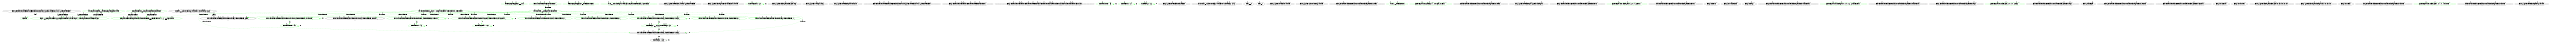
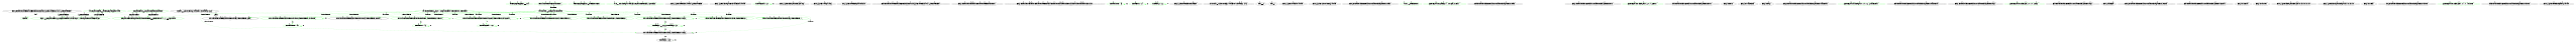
  digraph {
    node [cluster="Humanizer.DateHumanizeExtensions.Humanize(System.DateTime, bool, System.DateTime?)" span="0-0"]
    edge [color=green style=dashed]
    n1 [color=green community=0 label="dateToCompareAgainst == null" prediction=0 span="21-21"]
    n2 [label="Entry Humanizer.DateHumanizeExtensions.Humanize(System.DateTime, bool, System.DateTime?)" span="19-19"]
    n3 [color=green community=0 label="!utcDate" prediction=2 span="27-27"]
    n4 [color=green community=0 label="input <= comparisonBase && comparisonBase.Subtract(input) < TimeSpan.FromMilliseconds(500)" prediction=2 span="30-30"]
    n5 [color=green community=0 label="comparisonBase.Date.AddMonths(timeUnitTense == Tense.Future ? 1 : -1) == input.Date" prediction=2 span="59-59"]
    n6 [color=green community=0 label="dateToCompareAgainst = DateTime.UtcNow" prediction=1 span="22-22"]
    n7 [color=green community=0 label="var formatter = Configurator.Formatter" prediction=2 span="24-24"]
    n8 [color=green community=0 label="return formatter.DateHumanize(TimeUnit.Second, timeUnitTense, ts.Seconds);" prediction=2 span="37-37"]
    n9 [color=green community=0 label="return formatter.DateHumanize(TimeUnit.Minute, timeUnitTense, 1);" prediction=2 span="40-40"]
    n10 [color=green community=0 label="return formatter.DateHumanize(TimeUnit.Minute, timeUnitTense, ts.Minutes);" prediction=2 span="43-43"]
    n11 [color=green community=0 label="return formatter.DateHumanize(TimeUnit.Hour, timeUnitTense, 1);" prediction=2 span="46-46"]
    n12 [color=green community=0 label="return formatter.DateHumanize(TimeUnit.Hour, timeUnitTense, ts.Hours);" prediction=2 span="49-49"]
    n13 [color=green community=0 label="return formatter.DateHumanize(TimeUnit.Day, timeUnitTense, 1);" prediction=2 span="52-52"]
    n14 [color=green community=0 label="return formatter.DateHumanize(TimeUnit.Day, timeUnitTense, ts.Days);" prediction=2 span="55-55"]
    n15 [color=green community=0 label="return formatter.DateHumanize(TimeUnit.Month, timeUnitTense, 1);" prediction=2 span="60-60"]
    n16 [label="return formatter.DateHumanize(TimeUnit.Day, timeUnitTense, ts.Days);" span="62-62"]
    n17 [label="return formatter.DateHumanize(TimeUnit.Month, timeUnitTense, months);" span="68-68"]
    n18 [label="return formatter.DateHumanize(TimeUnit.Year, timeUnitTense, years);" span="73-73"]
    n19 [color=green community=0 label="return formatter.DateHumanize_Now();" prediction=2 span="31-31"]
    n20 [color=green community=0 label="ts.TotalSeconds < 120" prediction=2 span="39-39"]
    n21 [color=green community=0 label="ts.TotalMinutes < 90" prediction=2 span="45-45"]
    n22 [color=green community=0 label="ts.TotalHours < 48" prediction=2 span="51-51"]
    n23 [color=green community=0 label="ts.TotalDays >= 28 && ts.TotalDays < 30" prediction=2 span="57-57"]
    n24 [label="ts.TotalDays < 345" span="65-65"]
    n25 [color=green community=0 label="var comparisonBase = dateToCompareAgainst.Value" prediction=2 span="25-25"]
    n26 [color=green community=0 label="comparisonBase = comparisonBase.ToLocalTime()" prediction=2 span="28-28"]
    n27 [color=green community=0 label="var timeUnitTense = input > comparisonBase ? Tense.Future : Tense.Past" prediction=2 span="33-33"]
    n28 [color=green community=0 label="var ts = new TimeSpan(Math.Abs(comparisonBase.Ticks - input.Ticks))" prediction=8 span="34-34"]
    n29 [cluster="System.DateTime.Subtract(System.DateTime)" label="Entry System.DateTime.Subtract(System.DateTime)"]
    n30 [cluster="System.TimeSpan.FromMilliseconds(double)" label="Entry System.TimeSpan.FromMilliseconds(double)"]
    n31 [color=green community=0 label="ts.TotalSeconds < 60" prediction=19 span="36-36"]
    n32 [cluster="System.TimeSpan.TimeSpan(long)" label="Entry System.TimeSpan.TimeSpan(long)"]
    n33 [cluster="System.Math.Abs(long)" label="Entry System.Math.Abs(long)"]
    n34 [cluster="System.DateTime.AddMonths(int)" label="Entry System.DateTime.AddMonths(int)"]
    n35 [label="Exit Humanizer.DateHumanizeExtensions.Humanize(System.DateTime, bool, System.DateTime?)" span="19-19"]
    n36 [cluster="Humanizer.Localisation.IFormatter.DateHumanize_Now()" label="Entry Humanizer.Localisation.IFormatter.DateHumanize_Now()" span="9-9"]
    n37 [cluster="Humanizer.Localisation.IFormatter.DateHumanize(Humanizer.Localisation.TimeUnit, Humanizer.Localisation.Tense, int)" label="Entry Humanizer.Localisation.IFormatter.DateHumanize(Humanizer.Localisation.TimeUnit, Humanizer.Localisation.Tense, int)" span="10-10"]
    n38 [color=green community=0 label="ts.TotalMinutes < 45" prediction=22 span="42-42"]
    n39 [color=green community=0 label="ts.TotalHours < 24" prediction=24 span="48-48"]
    n40 [color=green community=0 label="ts.TotalDays < 28" prediction=26 span="54-54"]
    n41 [cluster="System.DateTime.ToLocalTime()" label="Entry System.DateTime.ToLocalTime()"]
    n42 [label="int months = Convert.ToInt32(Math.Floor(ts.TotalDays / 29.5))" span="67-67"]
    n43 [label="int years = Convert.ToInt32(Math.Floor(ts.TotalDays / 365))" span="71-71"]
    n44 [label="years == 0" span="72-72"]
    n45 [label="years = 1" span="72-72"]
    n46 [cluster="System.Math.Floor(double)" label="Entry System.Math.Floor(double)"]
    n47 [cluster="System.Convert.ToInt32(double)" label="Entry System.Convert.ToInt32(double)"]
    n48 [cluster="Humanizer.Tests.Extensions.NumberToTimeSpanTests.Weeks()" file="NumberToTimeSpanTests.cs" label="Entry Humanizer.Tests.Extensions.NumberToTimeSpanTests.Weeks()" span="8-8"]
    n49 [cluster="Humanizer.Tests.Extensions.NumberToTimeSpanTests.Weeks()" color=green community=0 file="NumberToTimeSpanTests.cs" label="var now = DateTime.Now" prediction=27 span="10-10"]
    n50 [cluster="Humanizer.Tests.Extensions.NumberToTimeSpanTests.Weeks()" color=green community=0 file="NumberToTimeSpanTests.cs" label="Assert.Equal(now.AddDays(14), now.Add(2.Weeks()))" prediction=28 span="11-11"]
    n51 [cluster="Humanizer.Tests.Extensions.NumberToTimeSpanTests.Weeks()" file="NumberToTimeSpanTests.cs" label="Exit Humanizer.Tests.Extensions.NumberToTimeSpanTests.Weeks()" span="8-8"]
-   n52 [cluster="System.DateTime.Add(System.TimeSpan)" file="NumberToTimeSpanTests.cs" label="Entry System.DateTime.Add(System.TimeSpan)"]
    n53 [cluster="Humanizer.Tests.Extensions.NumberToTimeSpanTests.Hours()" file="NumberToTimeSpanTests.cs" label="Entry Humanizer.Tests.Extensions.NumberToTimeSpanTests.Hours()" span="21-21"]
    n54 [cluster="Humanizer.Tests.Extensions.NumberToTimeSpanTests.Hours()" color=green community=0 file="NumberToTimeSpanTests.cs" label="Assert.Equal(new TimeSpan(0, 3, 0, 0), 3.Hours())" prediction=29 span="23-23"]
    n55 [cluster="Humanizer.Tests.Extensions.NumberToTimeSpanTests.Hours()" file="NumberToTimeSpanTests.cs" label="Exit Humanizer.Tests.Extensions.NumberToTimeSpanTests.Hours()" span="21-21"]
    n56 [cluster="int.Hours()" file="NumberToTimeSpanTests.cs" label="Entry int.Hours()" span="25-25"]
    n57 [cluster="int.Milliseconds()" file="NumberToTimeSpanTests.cs" label="Entry int.Milliseconds()" span="55-55"]
    n58 [cluster="int.Days()" file="NumberToTimeSpanTests.cs" label="Entry int.Days()" span="15-15"]
    n59 [cluster="Humanizer.Tests.Extensions.NumberToTimeSpanTests.Milliseconds()" file="NumberToTimeSpanTests.cs" label="Entry Humanizer.Tests.Extensions.NumberToTimeSpanTests.Milliseconds()" span="39-39"]
    n60 [cluster="Humanizer.Tests.Extensions.NumberToTimeSpanTests.Milliseconds()" color=green community=0 file="NumberToTimeSpanTests.cs" label="Assert.Equal(null TimeSpan(0, 0, 0, 0, 6), 6.Milliseconds())" prediction=30 span="41-41"]
    n61 [cluster="Humanizer.Tests.Extensions.NumberToTimeSpanTests.Milliseconds()" file="NumberToTimeSpanTests.cs" label="Exit Humanizer.Tests.Extensions.NumberToTimeSpanTests.Milliseconds()" span="39-39"]
    n62 [cluster="Humanizer.Tests.Extensions.NumberToTimeSpanTests.Days()" file="NumberToTimeSpanTests.cs" label="Entry Humanizer.Tests.Extensions.NumberToTimeSpanTests.Days()" span="15-15"]
    n63 [cluster="Humanizer.Tests.Extensions.NumberToTimeSpanTests.Days()" color=green community=0 file="NumberToTimeSpanTests.cs" label="Assert.Equal(new TimeSpan(2, 0, 0, 0), 2.Days())" prediction=31 span="17-17"]
    n64 [cluster="Humanizer.Tests.Extensions.NumberToTimeSpanTests.Days()" file="NumberToTimeSpanTests.cs" label="Exit Humanizer.Tests.Extensions.NumberToTimeSpanTests.Days()" span="15-15"]
    n65 [cluster="Unk.Equal" file="NumberToTimeSpanTests.cs" label="Entry Unk.Equal" span=""]
    n66 [cluster="Humanizer.Tests.Extensions.NumberToTimeSpanTests.Seconds()" file="NumberToTimeSpanTests.cs" label="Entry Humanizer.Tests.Extensions.NumberToTimeSpanTests.Seconds()" span="33-33"]
    n67 [cluster="Humanizer.Tests.Extensions.NumberToTimeSpanTests.Seconds()" file="NumberToTimeSpanTests.cs" label="Exit Humanizer.Tests.Extensions.NumberToTimeSpanTests.Seconds()" span="33-33"]
    n68 [cluster="int.Seconds()" file="NumberToTimeSpanTests.cs" label="Entry int.Seconds()" span="45-45"]
    n69 [cluster="int.Minutes()" file="NumberToTimeSpanTests.cs" label="Entry int.Minutes()" span="35-35"]
    n70 [cluster="System.TimeSpan.TimeSpan(int, int, int, int, int)" file="NumberToTimeSpanTests.cs" label="Entry System.TimeSpan.TimeSpan(int, int, int, int, int)"]
    n71 [cluster="System.TimeSpan.TimeSpan(int, int, int, int)" file="NumberToTimeSpanTests.cs" label="Entry System.TimeSpan.TimeSpan(int, int, int, int)"]
    n72 [cluster="int.Weeks()" file="NumberToTimeSpanTests.cs" label="Entry int.Weeks()" span="5-5"]
    n73 [cluster="Humanizer.Tests.Extensions.NumberToTimeSpanTests.Minutes()" file="NumberToTimeSpanTests.cs" label="Entry Humanizer.Tests.Extensions.NumberToTimeSpanTests.Minutes()" span="27-27"]
    n74 [cluster="Humanizer.Tests.Extensions.NumberToTimeSpanTests.Minutes()" color=green community=0 file="NumberToTimeSpanTests.cs" label="Assert.Equal(new TimeSpan(0, 0, 4, 0), 4.Minutes())" prediction=33 span="29-29"]
    n75 [cluster="Humanizer.Tests.Extensions.NumberToTimeSpanTests.Minutes()" file="NumberToTimeSpanTests.cs" label="Exit Humanizer.Tests.Extensions.NumberToTimeSpanTests.Minutes()" span="27-27"]
    n76 [cluster="System.DateTime.AddDays(double)" file="NumberToTimeSpanTests.cs" label="Entry System.DateTime.AddDays(double)"]
    n2 -> n3 [label=bool]
    n2 -> n4 [label="System.DateTime"]
    n2 -> n5 [label="System.DateTime"]
    n7 -> n8 [label=formatter]
    n7 -> n9 [label=formatter]
    n7 -> n10 [label=formatter]
    n7 -> n11 [label=formatter]
    n7 -> n12 [label=formatter]
    n7 -> n13 [label=formatter]
    n7 -> n14 [label=formatter]
    n7 -> n15 [label=formatter]
    n7 -> n16 [label=formatter]
    n7 -> n17 [label=formatter]
    n7 -> n18 [label=formatter]
    n8 -> n8 [label=ts]
    n8 -> n20 [label=ts]
    n10 -> n10 [label=ts]
    n10 -> n21 [label=ts]
    n12 -> n12 [label=ts]
    n12 -> n22 [label=ts]
    n14 -> n14 [label=ts]
    n14 -> n23 [label=ts]
    n16 -> n16 [color=darkseagreen4 label=ts]
    n16 -> n24 [color=darkseagreen4 label=ts]
    n19 -> n7 [label=formatter]
    n20 -> n20 [label=ts]
    n21 -> n21 [label=ts]
    n22 -> n22 [label=ts]
    n23 -> n16 [label=ts]
    n23 -> n23 [label=ts]
    n24 -> n24 [color=darkseagreen4 label=ts]
    n25 -> n4 [label=comparisonBase]
    n25 -> n5 [label=comparisonBase]
    n26 -> n5 [label=comparisonBase]
    n27 -> n5 [label=timeUnitTense]
    n27 -> n8 [label=timeUnitTense]
    n27 -> n9 [label=timeUnitTense]
    n27 -> n10 [label=timeUnitTense]
    n27 -> n11 [label=timeUnitTense]
    n27 -> n12 [label=timeUnitTense]
    n27 -> n13 [label=timeUnitTense]
    n27 -> n14 [label=timeUnitTense]
    n27 -> n15 [label=timeUnitTense]
    n27 -> n16 [label=timeUnitTense]
    n27 -> n17 [label=timeUnitTense]
    n27 -> n18 [label=timeUnitTense]
    n31 -> n31 [label=ts]
    n38 -> n38 [label=ts]
    n39 -> n39 [label=ts]
    n40 -> n40 [label=ts]
    n43 -> n18 [color=darkseagreen4 label=years]
  }
